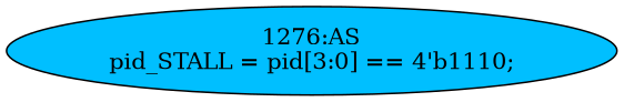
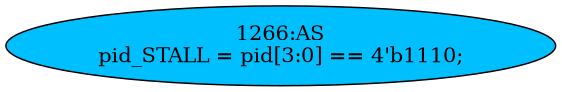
  strict digraph {
-   n1 [ast="<pyverilog.vparser.ast.Assign object at 0x7f0647e4afd0>" def_var="['pid_STALL']" fillcolor=deepskyblue label="1276:AS\npid_STALL = pid[3:0] == 4'b1110;" statements="[]" style=filled typ=Assign use_var="['pid']"]
+   n1 [ast="<pyverilog.vparser.ast.Assign object at 0x7f0647e4afd0>" def_var="['pid_STALL']" fillcolor=deepskyblue label="1266:AS\npid_STALL = pid[3:0] == 4'b1110;" statements="[]" style=filled typ=Assign use_var="['pid']"]
  }
